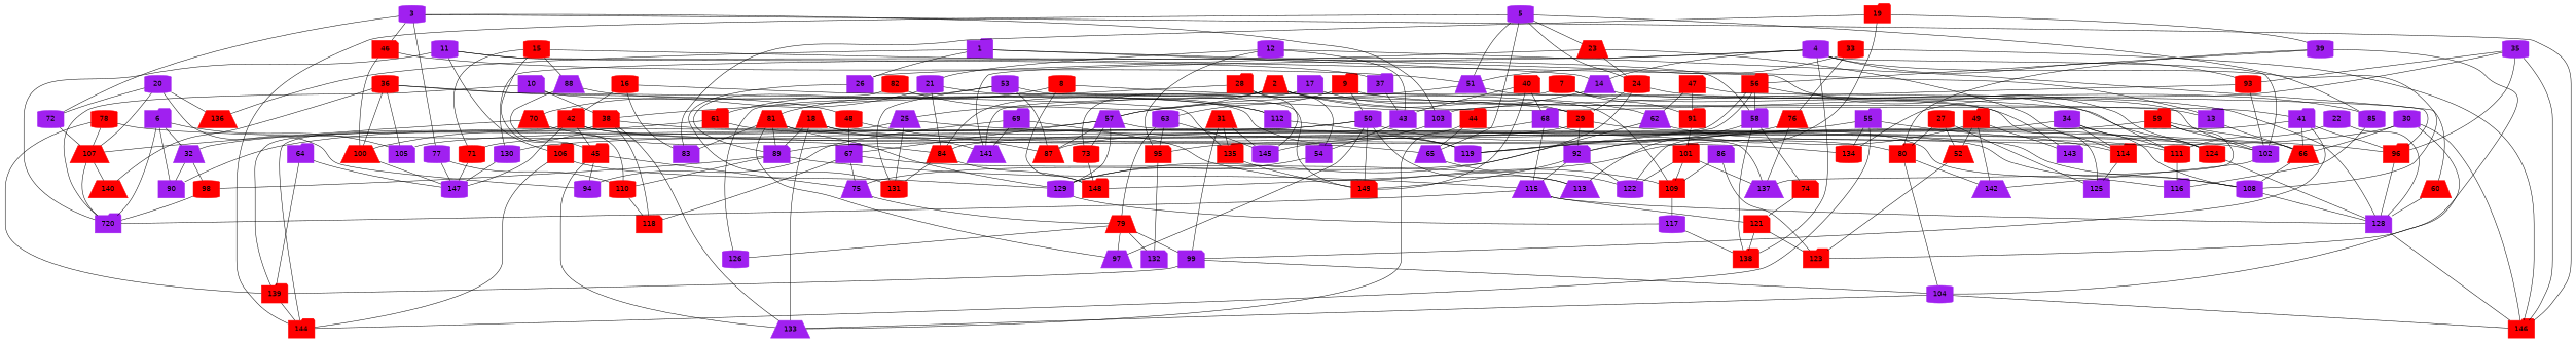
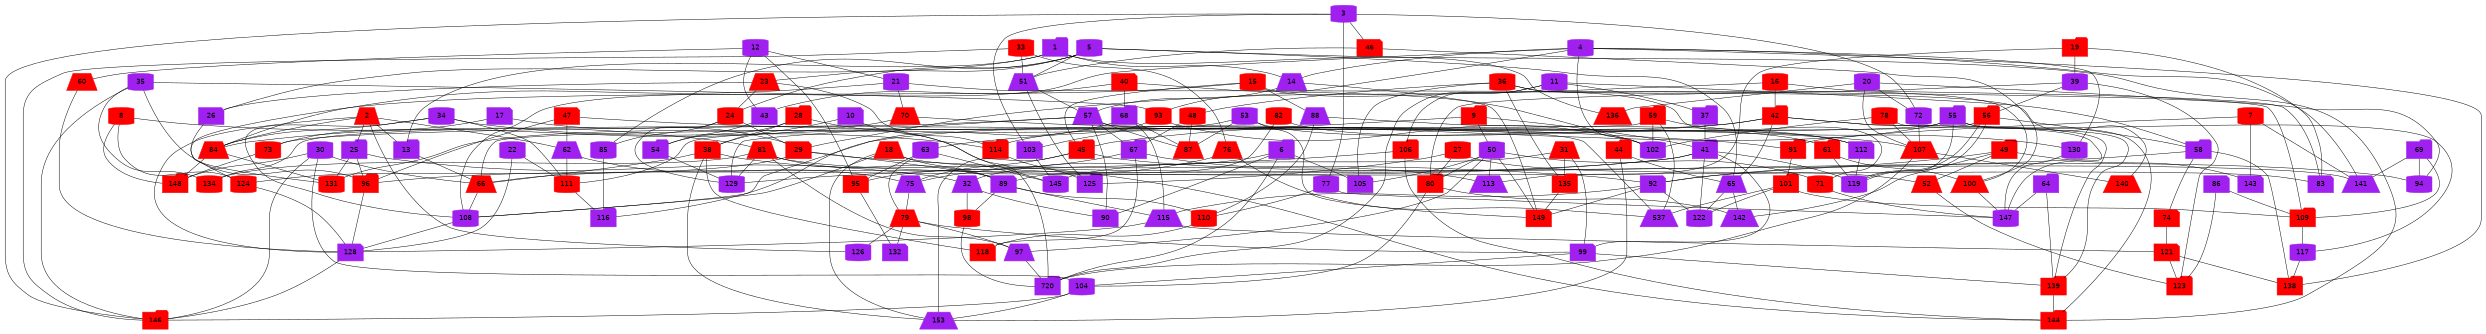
  graph {
    fontname="DejaVu Sans"
    node [color=purple fontname="DejaVu Sans" shape=cylinder style=filled]
    edge [fontname="DejaVu Sans"]
    1 [shape=folder]
    13 [shape=folder]
    14 [shape=trapezium]
    26 [shape=note]
    136 [color=red shape=trapezium]
    66 [color=red shape=trapezium]
    102
    57 [shape=trapezium]
    131 [color=red]
    2 [color=red shape=trapezium]
-   25 [shape=trapezium]
+   25 [shape=folder]
    62 [shape=trapezium]
    84 [color=red shape=trapezium]
    126
    128 [shape=note]
    32 [shape=trapezium]
    96 [color=red shape=folder]
    111 [color=red]
    75 [shape=trapezium]
    148 [color=red shape=folder]
    146 [color=red shape=folder]
    46 [color=red shape=note]
    3
    72
    77
    103 [shape=note]
    51 [shape=trapezium]
    100 [color=red shape=trapezium]
    107 [color=red shape=trapezium]
    147
    110 [color=red]
    145
    4
    93 [color=red]
    108
    130
    138 [color=red shape=folder]
    141 [shape=trapezium]
    142 [shape=trapezium]
    23 [color=red shape=trapezium]
    5
    24 [color=red]
    65 [shape=trapezium]
    85
    144 [color=red shape=folder]
    114 [color=red shape=folder]
    29 [color=red shape=note]
    129
    125 [shape=folder]
    122
    116 [shape=folder]
    6 [shape=folder]
    90 [shape=note]
    105 [shape=note]
    n55 [label=720 shape=folder]
    98 [color=red]
    7 [color=red]
    91 [color=red shape=folder]
    143 [shape=note]
    101 [color=red shape=folder]
    8 [color=red]
    81 [color=red shape=trapezium]
    124 [color=red]
    83 [shape=note]
    89 [shape=note]
    134 [color=red]
    97 [shape=trapezium]
    9 [color=red shape=folder]
    41 [shape=folder]
    50
    63
    99 [shape=note]
    119
    71 [color=red]
    113 [shape=trapezium]
    80 [color=red shape=folder]
    149 [color=red shape=note]
    95 [color=red shape=note]
    79 [color=red shape=trapezium]
    10 [shape=note]
    38 [color=red shape=note]
-   133 [shape=trapezium]
+   133 [shape=trapezium label=153]
    118 [color=red shape=note]
    11
    37 [shape=folder]
    58 [shape=folder]
    106 [color=red shape=folder]
    43 [shape=note]
    92 [shape=note]
    74 [color=red shape=note]
    12
    21
    60 [color=red shape=trapezium]
    70 [color=red shape=trapezium]
    109 [color=red shape=folder]
    54 [shape=folder]
    132 [shape=note]
    73 [color=red]
    67 [shape=folder]
    87 [color=red shape=trapezium]
-   137 [shape=trapezium]
+   137 [shape=trapezium label=537]
    15 [color=red]
    45 [color=red shape=folder]
    88 [shape=trapezium]
    94
    112 [shape=note]
    16 [color=red]
    42 [color=red shape=folder]
    139 [color=red shape=folder]
    17 [shape=note]
    18 [color=red shape=trapezium]
    115 [shape=trapezium]
    19 [color=red shape=folder]
    39
    56 [color=red shape=folder]
    123 [color=red shape=folder]
    20
    140 [color=red shape=trapezium]
    117
    22
    27 [color=red]
    52 [color=red shape=trapezium]
    104
    28 [color=red shape=folder]
    30
    31 [color=red shape=trapezium]
    135 [color=red shape=folder]
    33 [color=red]
    76 [color=red shape=trapezium]
    34
    35
    36 [color=red]
    48 [color=red]
    40 [color=red shape=note]
    68 [shape=folder]
    44 [color=red shape=folder]
    47 [color=red shape=note]
    49 [color=red shape=folder]
    53
    61 [color=red shape=folder]
    55 [shape=folder]
    121 [color=red shape=note]
    59 [color=red shape=folder]
    64 [shape=folder]
    69 [shape=folder]
    78 [color=red]
    82 [color=red]
    86 [shape=note]
    1 -- 13
    1 -- 14
    1 -- 26
    1 -- 136
    13 -- 66
    14 -- 102
    14 -- 57
    26 -- 131
    66 -- 108
-   102 -- 142
+   65 -- 142
    57 -- 129
    57 -- 90
    57 -- 73
    57 -- 67
    57 -- 87
    57 -- 137
    2 -- 13
    2 -- 25
    2 -- 62
    2 -- 84
    2 -- 126
    2 -- 128
    25 -- 131
    25 -- 32
    25 -- 96
    62 -- 111
    62 -- 75
    84 -- 131
    84 -- 148
    128 -- 146
    32 -- 90
    32 -- 98
    96 -- 128
    111 -- 116
    75 -- 79
    46 -- 51
    46 -- 100
    3 -- 146
    3 -- 46
    3 -- 72
    3 -- 77
    3 -- 103
    72 -- 107
    77 -- 147
    77 -- 110
    103 -- 145
    51 -- 57
    51 -- 125
    100 -- 147
    107 -- n55
    107 -- 140
    110 -- 118
    4 -- 14
    4 -- 102
    4 -- 93
    4 -- 108
    4 -- 130
    4 -- 138
    4 -- 141
    93 -- 102
    93 -- 103
    108 -- 128
    130 -- 147
    23 -- 26
    23 -- 24
    23 -- 114
    5 -- 51
    5 -- 23
    5 -- 24
    5 -- 65
    5 -- 85
    5 -- 144
    24 -- 85
    24 -- 29
    24 -- 129
    65 -- 122
    85 -- 116
    114 -- 125
    29 -- 124
    29 -- 89
    29 -- 92
    6 -- 32
    6 -- 90
    6 -- 105
    6 -- n55
    98 -- n55
    7 -- 141
    7 -- 91
    7 -- 143
    91 -- 101
    101 -- 122
    101 -- 109
    101 -- 137
    8 -- 148
    8 -- 81
    8 -- 124
    81 -- 129
    81 -- 83
    81 -- 89
    81 -- 134
    81 -- 97
    124 -- 128
    89 -- 110
    89 -- 98
    89 -- 115
-   115 -- n55
+   97 -- n55
    9 -- 41
    9 -- 50
    9 -- 63
    41 -- 66
    41 -- 96
    41 -- 122
    41 -- 99
-   10 -- 119
+   41 -- 119
    50 -- 105
    50 -- 97
    50 -- 71
    50 -- 113
    50 -- 80
    50 -- 149
    63 -- 145
    63 -- 95
    63 -- 79
    99 -- 139
    99 -- 104
    71 -- 147
    80 -- 142
    80 -- 104
    95 -- 132
    79 -- 126
    79 -- 97
    79 -- 99
    79 -- 132
    10 -- n55
    10 -- 38
    38 -- 66
    38 -- 144
    38 -- 133
    38 -- 118
    11 -- n55
    11 -- 37
    11 -- 58
    11 -- 106
-   37 -- 43
+   37 -- 41
    58 -- 138
    58 -- 92
    58 -- 74
    106 -- 144
    106 -- 129
    43 -- 54
    92 -- 122
    92 -- 149
    92 -- 115
    74 -- 121
    12 -- 95
    12 -- 43
    12 -- 21
    12 -- 60
    21 -- 84
    21 -- 70
    21 -- 109
    60 -- 128
    70 -- 84
    70 -- 107
    109 -- 117
    54 -- 129
    73 -- 148
    67 -- 75
    67 -- 113
    67 -- 118
    15 -- 124
    15 -- 71
    15 -- 45
    15 -- 88
    45 -- 75
    45 -- 133
    45 -- 94
    88 -- 110
    88 -- 112
    112 -- 119
    16 -- 29
    16 -- 83
    16 -- 42
    42 -- 147
    42 -- 108
    42 -- 65
    42 -- 45
    42 -- 139
    139 -- 144
    17 -- 29
    17 -- 73
    18 -- 108
    18 -- 141
    18 -- 89
    18 -- 133
    115 -- 128
    115 -- 121
    19 -- 83
    19 -- 113
    19 -- 39
    39 -- 80
    39 -- 56
    39 -- 123
    56 -- 111
    56 -- 119
    56 -- 119
    56 -- 58
    20 -- 136
    20 -- 72
    20 -- 107
    20 -- 94
    117 -- 138
    22 -- 128
    22 -- 111
    27 -- 125
    27 -- 80
    27 -- 52
    52 -- 123
    104 -- 146
    104 -- 133
    28 -- 145
    28 -- 38
    28 -- 54
    30 -- 66
    30 -- 148
    30 -- 146
    30 -- 104
    31 -- 145
    31 -- 99
    31 -- 135
    135 -- 149
    33 -- 146
    33 -- 51
    33 -- 76
    76 -- 95
    76 -- 137
    34 -- 84
    34 -- 111
    34 -- 108
    34 -- 114
    35 -- 96
    35 -- 146
    35 -- 93
    35 -- 134
    36 -- 100
    36 -- 105
    36 -- 140
    36 -- 135
    36 -- 48
    48 -- 67
    48 -- 87
    40 -- 149
    40 -- 43
    40 -- 68
    68 -- 116
    68 -- 87
    68 -- 115
    44 -- 65
    44 -- 133
    47 -- 62
    47 -- 96
    47 -- 91
    49 -- 142
    49 -- 143
    49 -- 92
    49 -- 52
    53 -- 131
    53 -- 149
    53 -- 87
    53 -- 61
    61 -- 100
    61 -- 119
    55 -- 144
    55 -- 114
    55 -- 134
    55 -- 119
-   129 -- 117
+   55 -- 117
    121 -- 138
    121 -- 123
    59 -- 66
    59 -- 102
    59 -- 130
    59 -- 137
    64 -- 147
    64 -- 139
    69 -- 141
    69 -- 109
    69 -- 94
    78 -- 102
    78 -- 107
    78 -- 139
    82 -- 89
    82 -- 112
    86 -- 109
    86 -- 123
  }
